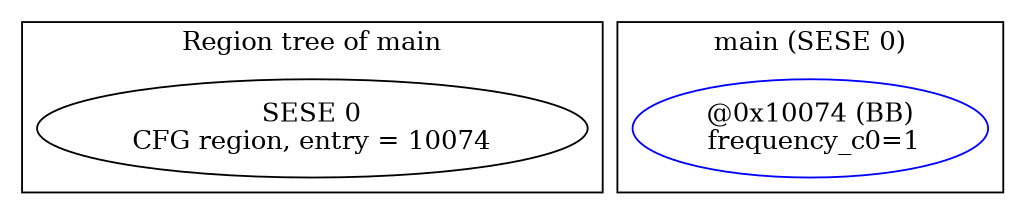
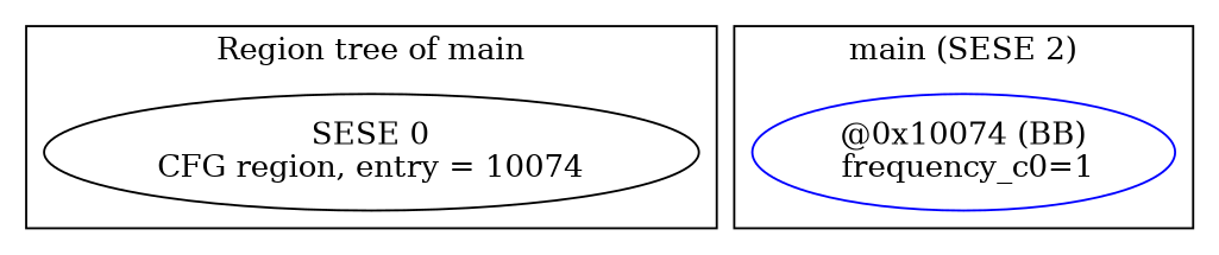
  digraph {
    n1 [label="SESE 0\nCFG region, entry = 10074"]
    n2 [color=blue label="@0x10074 (BB)\n frequency_c0=1\n"]
    subgraph cluster_1 {
-     label="main (SESE 0)"
+     label="main (SESE 2)"
      n2
    }
    subgraph cluster_2 {
      label="Region tree of main"
      n1
    }
  }
